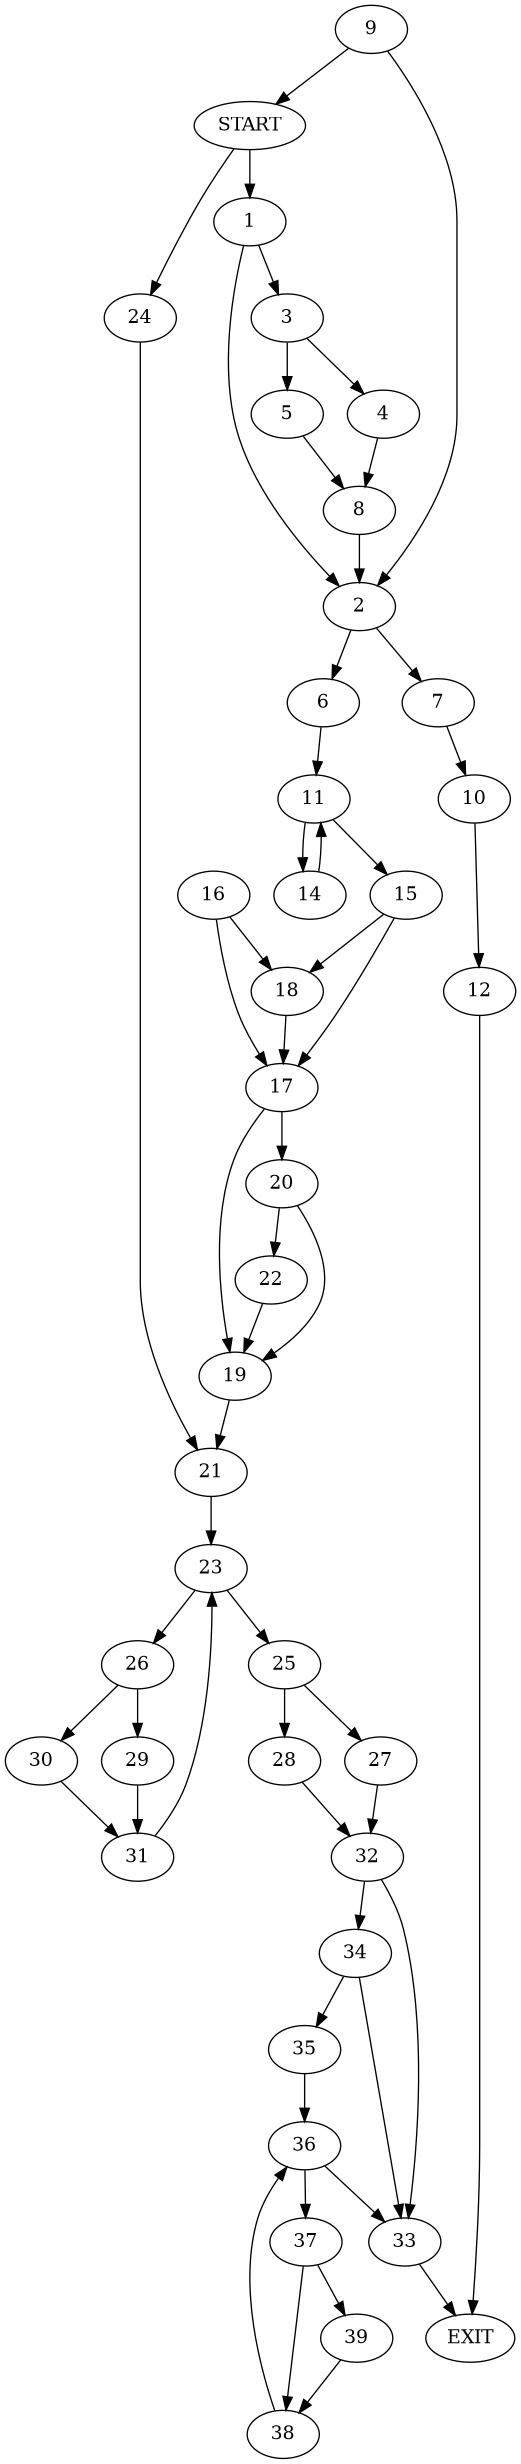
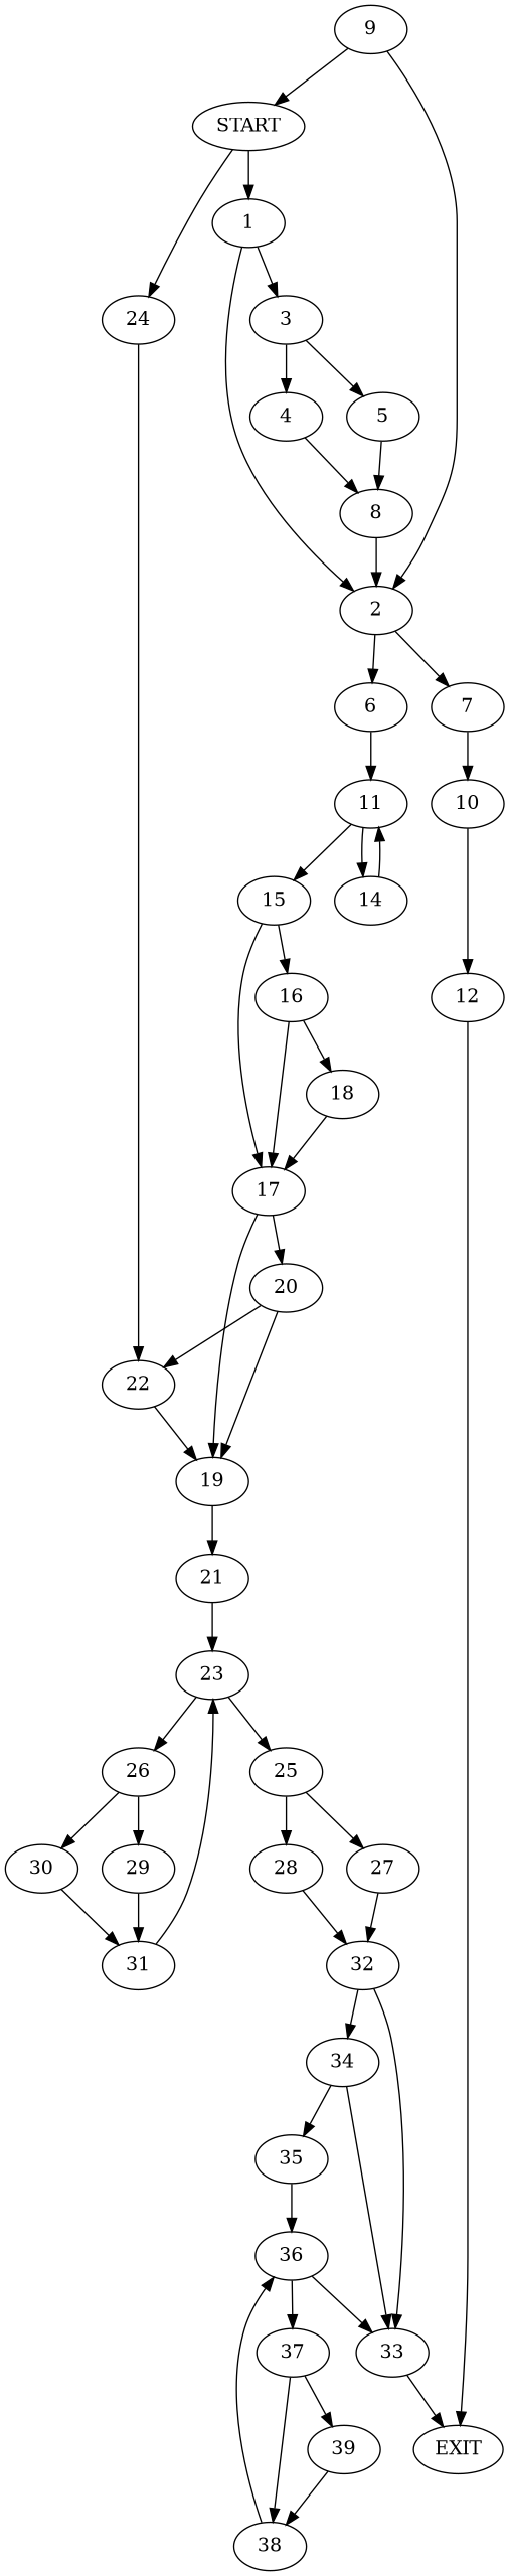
  digraph {
    n1 [label=START]
    1
    24
    2
    3
    9
    21
    n8 [label=EXIT]
    6
    7
    4
    5
    11
    10
    8
    14
    15
    12
    16
    17
    18
    19
    20
    22
    23
    25
    26
    27
    28
    29
    30
    32
    31
    33
    34
    35
    36
    37
    38
    39
    n1 -> 1
    n1 -> 24
    1 -> 2
    1 -> 3
-   24 -> 21
+   24 -> 22
    2 -> 6
    2 -> 7
    3 -> 4
    3 -> 5
    9 -> n1
    9 -> 2
    21 -> 23
    6 -> 11
    7 -> 10
    4 -> 8
    5 -> 8
    11 -> 14
    11 -> 15
    10 -> 12
    8 -> 2
    14 -> 11
-   15 -> 18
+   15 -> 16
    15 -> 17
    12 -> n8
    16 -> 17
    16 -> 18
    17 -> 19
    17 -> 20
    18 -> 17
    19 -> 21
    20 -> 19
    20 -> 22
    22 -> 19
    23 -> 25
    23 -> 26
    25 -> 27
    25 -> 28
    26 -> 29
    26 -> 30
    27 -> 32
    28 -> 32
    29 -> 31
    30 -> 31
    32 -> 33
    32 -> 34
    31 -> 23
    33 -> n8
    34 -> 33
    34 -> 35
    35 -> 36
    36 -> 33
    36 -> 37
    37 -> 38
    37 -> 39
    38 -> 36
    39 -> 38
  }
